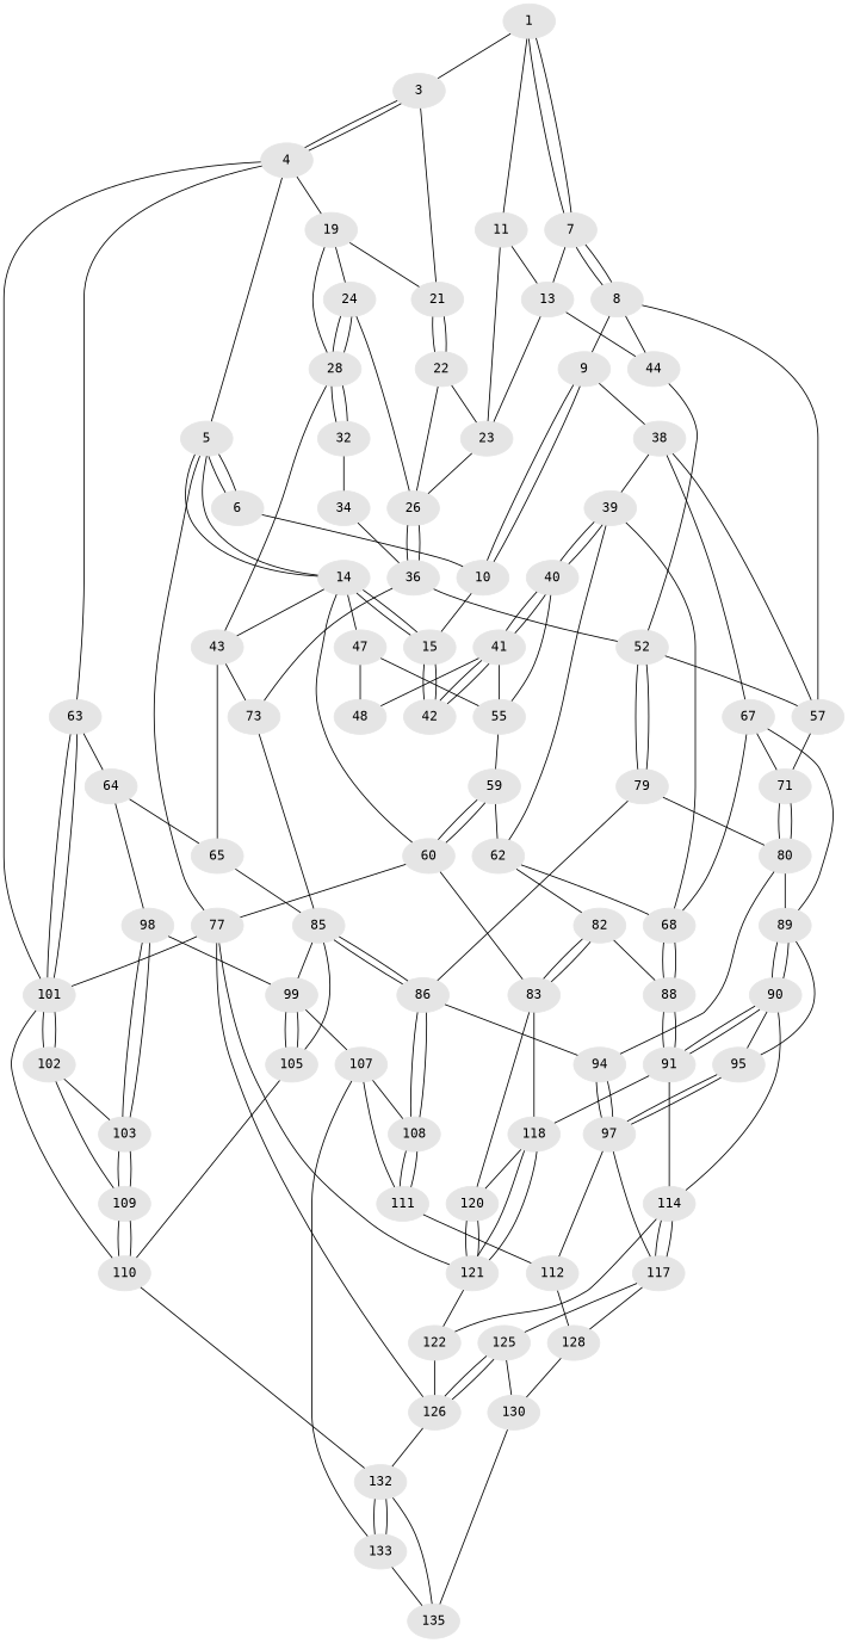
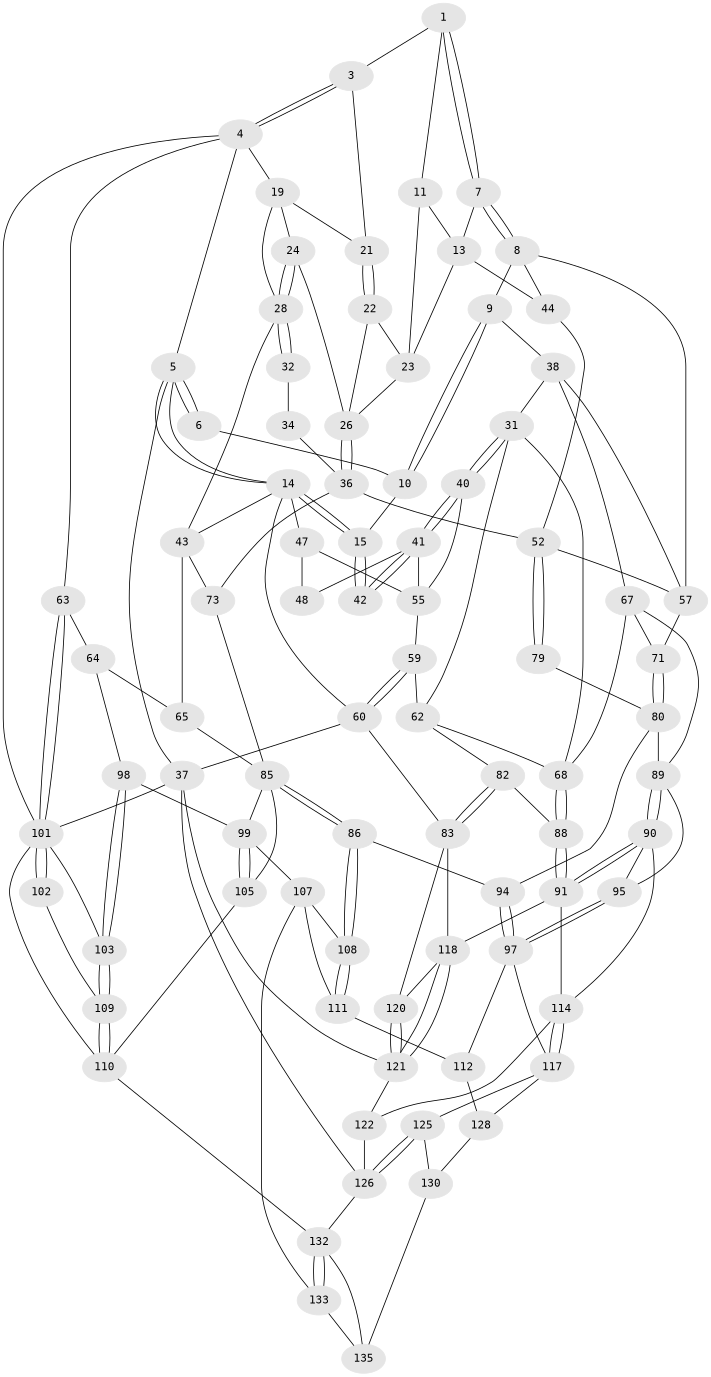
  graph {
    fontname="DejaVu Sans Mono"
    node [color=gray90 fontname="DejaVu Sans Mono" style=filled]
    edge [fontname="DejaVu Sans Mono"]
    1 [super="+2"]
    3 [super="+17"]
    7
    11 [super="+12"]
    4 [super="+18"]
    21
    8 [super="+45"]
    13 [super="+31"]
    23 [super="+30"]
    5
    19 [super="+20"]
    63
    101 [super="+104"]
    22
    6
    14 [super="+46"]
-   77 [super="+134"]
+   77 [super="+134" label=37]
    24 [super="+25"]
    28 [super="+29"]
    64 [super="+81"]
    102
    110 [super="+127"]
    10 [super="+16"]
    15
    47 [super="+54"]
    60 [super="+76"]
    43 [super="+66"]
    121 [super="+123"]
    126 [super="+138"]
    9 [super="+37"]
    44
    57 [super="+70"]
    38 [super="+58"]
    52 [super="+53"]
    71
-   39 [super="+61"]
+   39 [super="+61" label=31]
    67 [super="+72"]
    42
    26 [super="+27"]
    55 [super="+56"]
    48 [super="+50"]
    83 [super="+84"]
    32 [super="+33"]
    36 [super="+51"]
    34 [super="+35"]
    73 [super="+74"]
    65 [super="+75"]
    79
    85 [super="+100"]
    40
    62 [super="+78"]
    68 [super="+69"]
    89 [super="+93"]
    41 [super="+49"]
    82
    88
    59
    80 [super="+92"]
    86 [super="+87"]
    118 [super="+119"]
    120
    98
    99
    103
    90 [super="+96"]
    95
    91 [super="+116"]
    94
    105 [super="+106"]
    122
    132 [super="+137"]
    108
    97 [super="+113"]
    107 [super="+131"]
    111
    114 [super="+115"]
    117 [super="+124"]
    112
    128 [super="+129"]
    125
    109
    133
    135
    130 [super="+136"]
    1 -- 3
    1 -- 7
    1 -- 7
    1 -- 11
    3 -- 4
    3 -- 4
    3 -- 21
    7 -- 8
    7 -- 8
    7 -- 13
    11 -- 13
    11 -- 23
    4 -- 5
    4 -- 19
    4 -- 63
    4 -- 101
    21 -- 22
    21 -- 22
    8 -- 9
    8 -- 44
    8 -- 57
    13 -- 23
    13 -- 44
    23 -- 26
    5 -- 6
    5 -- 6
    5 -- 14
    5 -- 14
    5 -- 77
    19 -- 21
    19 -- 24
    19 -- 28
    63 -- 101
    63 -- 101
    63 -- 64
    101 -- 102
    101 -- 102
    101 -- 110
    22 -- 23
    22 -- 26
    6 -- 10
    14 -- 15
    14 -- 15
    14 -- 47
    14 -- 60
    14 -- 43
    77 -- 101
    77 -- 121
    77 -- 126
    24 -- 28
    24 -- 28
    24 -- 26
    28 -- 43
    28 -- 32
    28 -- 32
    64 -- 65 [weight=2]
    64 -- 98
-   102 -- 103
+   101 -- 103
    102 -- 109
    110 -- 132
    10 -- 15
    15 -- 42
    15 -- 42
    47 -- 55
    47 -- 48 [weight=2]
    60 -- 77
    60 -- 83
    43 -- 73
    43 -- 65
    121 -- 122
    126 -- 132
    9 -- 10 [weight=2]
    9 -- 10
    9 -- 38
    44 -- 52
    57 -- 71
    38 -- 57
    38 -- 39
    38 -- 67
    52 -- 57
    52 -- 79
    52 -- 79
    71 -- 80
    71 -- 80
    39 -- 40
    39 -- 40
    39 -- 62
    39 -- 68
    67 -- 71
    67 -- 68
    67 -- 89
    26 -- 36
    26 -- 36
    55 -- 59
    83 -- 118
    83 -- 120
    32 -- 34 [weight=2]
    36 -- 52
    36 -- 73
    34 -- 36
    73 -- 85
    65 -- 85
    79 -- 80
-   79 -- 86
    85 -- 86
    85 -- 86
    85 -- 99
    85 -- 105
    40 -- 55
    40 -- 41
    40 -- 41
    62 -- 68
    62 -- 82
    68 -- 88
    68 -- 88
    89 -- 90
    89 -- 90
    89 -- 95
    41 -- 42
    41 -- 42
    41 -- 55
    41 -- 48
    82 -- 83
    82 -- 83
    82 -- 88
    88 -- 91
    88 -- 91
    59 -- 60
    59 -- 60
    59 -- 62
    80 -- 89
    80 -- 94
    86 -- 94
    86 -- 108
    86 -- 108
    118 -- 121
    118 -- 121
    118 -- 120
    120 -- 121
    120 -- 121
    98 -- 99
    98 -- 103
    98 -- 103
    99 -- 105
    99 -- 105
    99 -- 107
    103 -- 109
    103 -- 109
    90 -- 95
    90 -- 91
    90 -- 91
    90 -- 114
    95 -- 97
    95 -- 97
    91 -- 118
    91 -- 114
    94 -- 97
    94 -- 97
    105 -- 110
    122 -- 126
    132 -- 133
    132 -- 133
    132 -- 135
    108 -- 111
    108 -- 111
    97 -- 117
    97 -- 112
    107 -- 108
    107 -- 111
    107 -- 133
    111 -- 112
    114 -- 122
    114 -- 117
    114 -- 117
    117 -- 128
    117 -- 125
    112 -- 128
    128 -- 130 [weight=2]
    125 -- 126
    125 -- 126
    125 -- 130
    109 -- 110
    109 -- 110
    133 -- 135
    130 -- 135
  }
